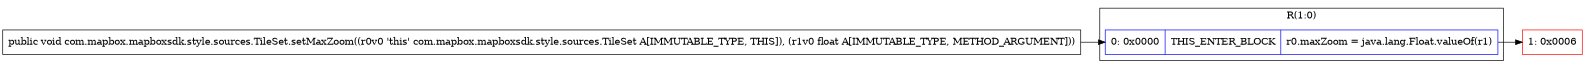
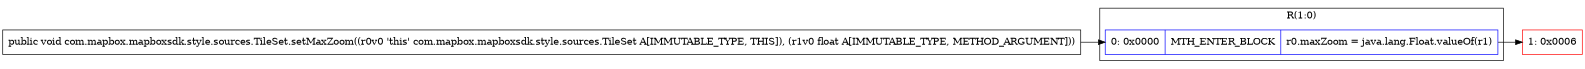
  digraph {
    rankdir=LR
    node [shape=record]
-   n1 [color=blue label="{0\:\ 0x0000|THIS_ENTER_BLOCK\l|r0.maxZoom = java.lang.Float.valueOf(r1)\l}"]
+   n1 [color=blue label="{0\:\ 0x0000|MTH_ENTER_BLOCK\l|r0.maxZoom = java.lang.Float.valueOf(r1)\l}"]
    n2 [color=red label="{1\:\ 0x0006}"]
    n3 [label="{public void com.mapbox.mapboxsdk.style.sources.TileSet.setMaxZoom((r0v0 'this' com.mapbox.mapboxsdk.style.sources.TileSet A[IMMUTABLE_TYPE, THIS]), (r1v0 float A[IMMUTABLE_TYPE, METHOD_ARGUMENT])) }"]
    subgraph cluster_1 {
      label="R(1:0)"
      n1
    }
    n1 -> n2
    n3 -> n1
  }
